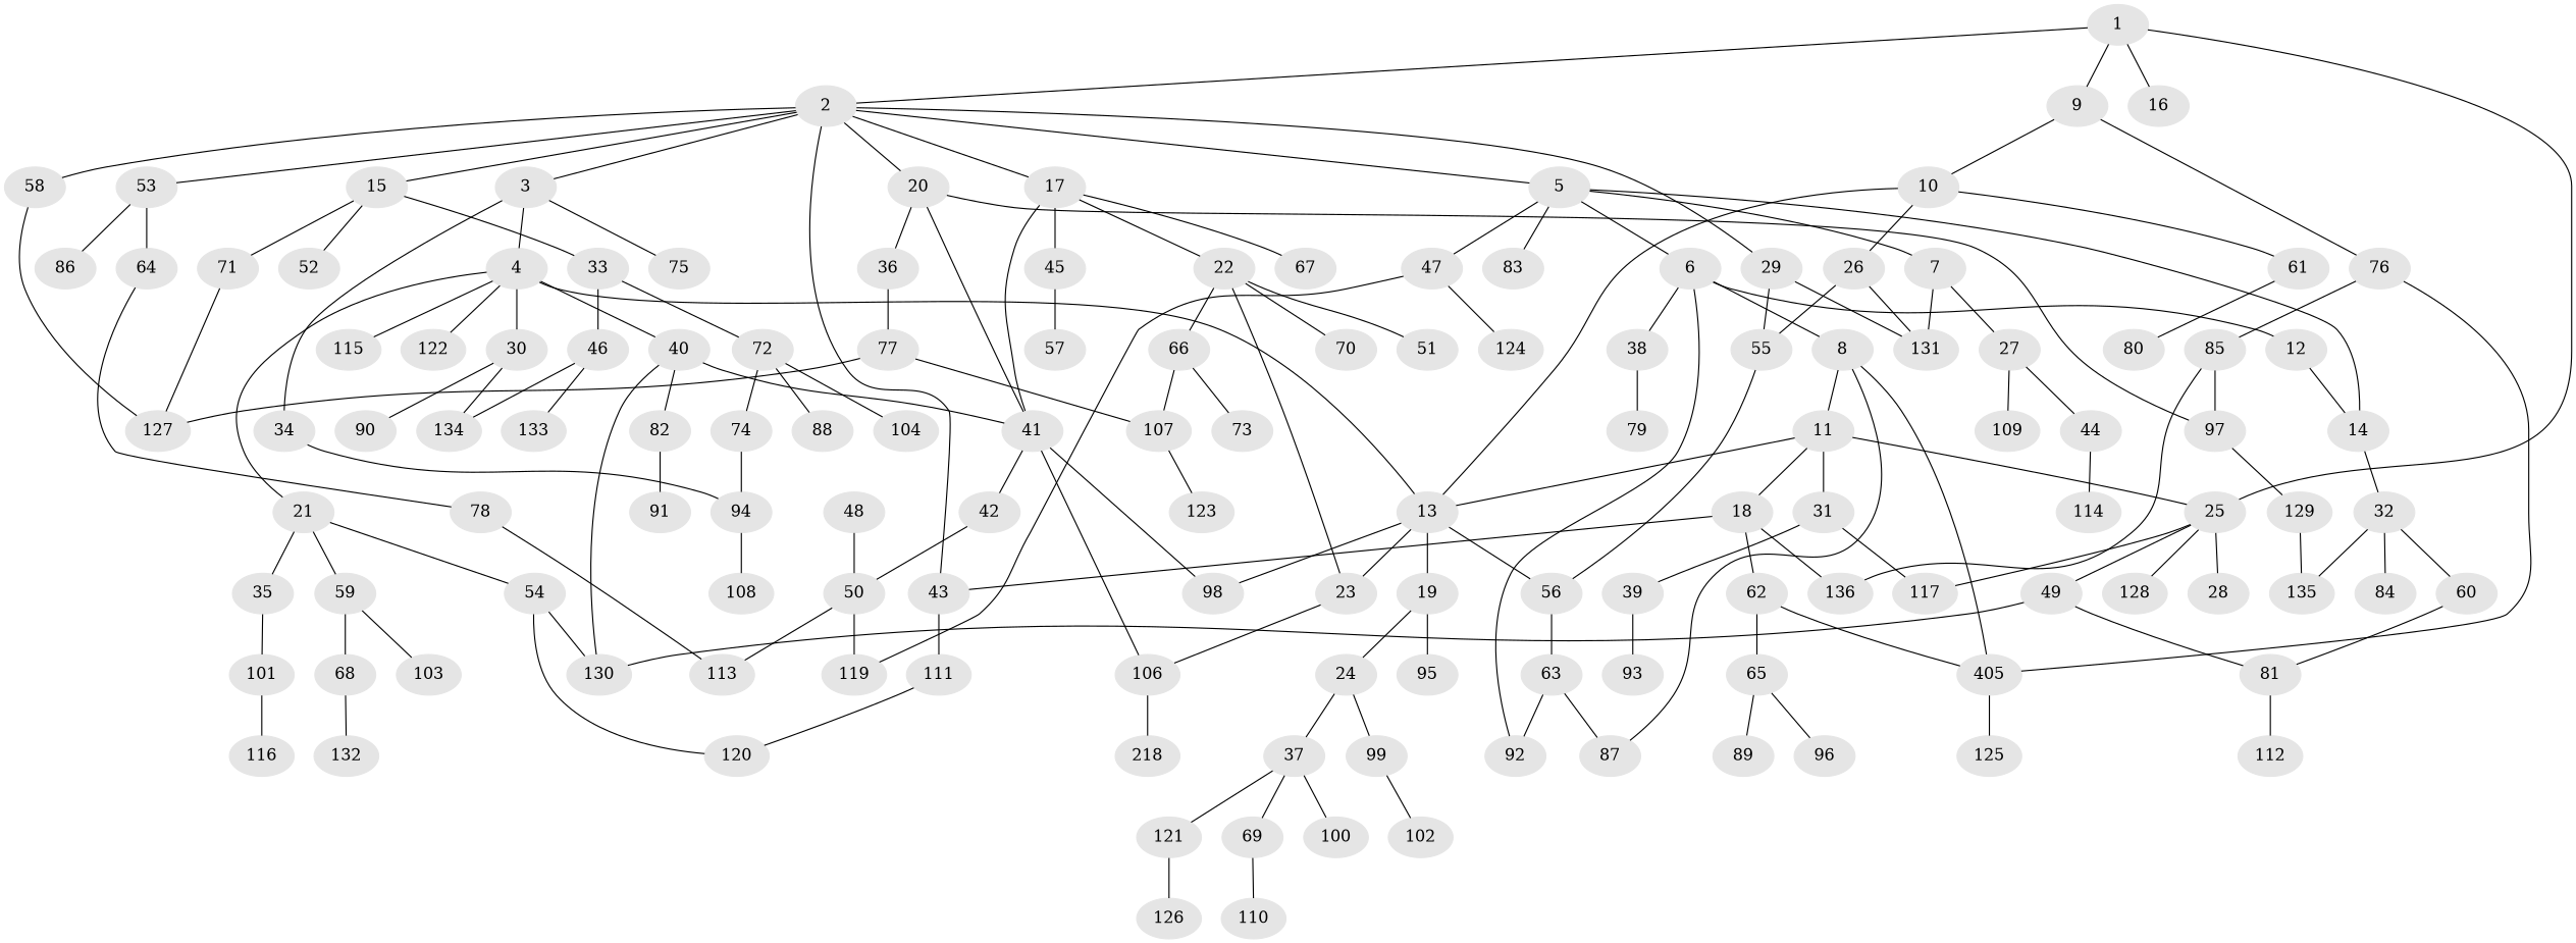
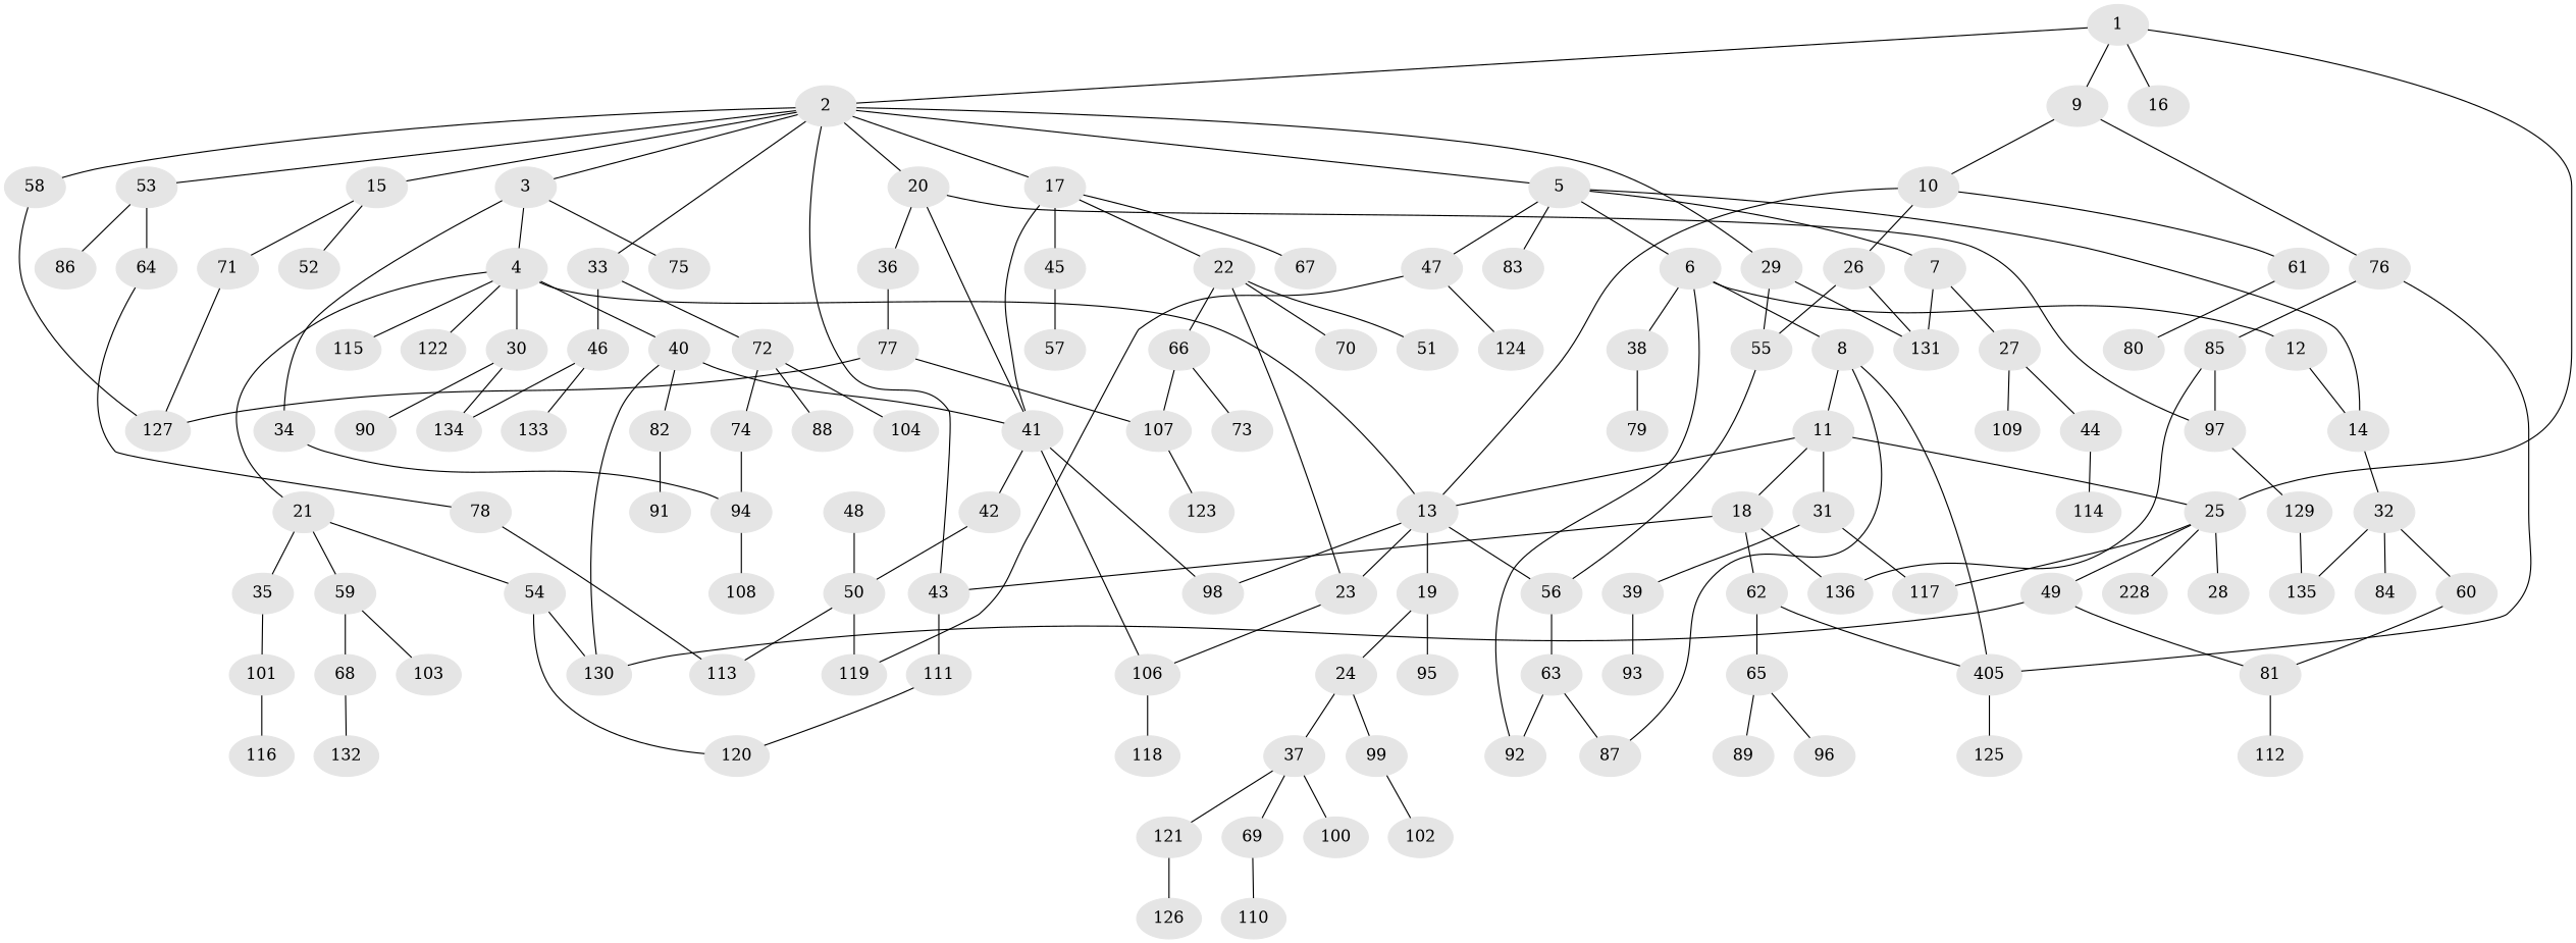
  graph {
    node [color=gray90 style=filled]
    1
    2
    9
    16
    25
    3
    5
    15
    17
    20
    29
    33
    43
    53
    58
    10
    76
    28
    49
    117
-   128
+   128 [label=228]
    4
    34
    75
    6
    7
    14
    47
    83
    52
    71
    22
    41
    45
    67
    36
    97
    131
    55
    46
    72
    111
    64
    86
    127
    13
    21
    30
    40
    115
    122
    94
    19
    23
    56
    98
    35
    54
    59
    90
    134
    82
    130
    8
    12
    38
    92
    27
    32
    119
    124
    11
    87
    n74 [label=405]
    79
    44
    109
    18
    31
    125
    26
    61
    85
    80
    62
    136
    39
    24
    95
    106
    63
    60
    84
    135
    51
    66
    70
    42
    57
    48
    50
    65
    37
    99
    77
    129
    101
    120
    68
    103
    73
    107
-   118 [label=218]
+   118
    69
    100
    121
    102
    81
    114
    93
    133
    74
    88
    104
    108
    116
    110
    126
    91
    113
    112
    78
    132
    89
    96
    123
    1 -- 2
    1 -- 9
    1 -- 16
    1 -- 25
    2 -- 3
    2 -- 5
    2 -- 15
    2 -- 17
    2 -- 20
    2 -- 29
-   15 -- 33
+   2 -- 33
    2 -- 43
    2 -- 53
    2 -- 58
    9 -- 10
    9 -- 76
    25 -- 28
    25 -- 49
    25 -- 117
    25 -- 128
    3 -- 4
    3 -- 34
    3 -- 75
    5 -- 6
    5 -- 7
    5 -- 14
    5 -- 47
    5 -- 83
    15 -- 52
    15 -- 71
    17 -- 22
    17 -- 41
    17 -- 45
    17 -- 67
    20 -- 41
    20 -- 36
    20 -- 97
    29 -- 131
    29 -- 55
    33 -- 46
    33 -- 72
    43 -- 111
    53 -- 64
    53 -- 86
    58 -- 127
    10 -- 13
    10 -- 26
    10 -- 61
    76 -- n74
    76 -- 85
    49 -- 130
    49 -- 81
    4 -- 13
    4 -- 21
    4 -- 30
    4 -- 40
    4 -- 115
    4 -- 122
    34 -- 94
    6 -- 8
    6 -- 12
    6 -- 38
    6 -- 92
    7 -- 131
    7 -- 27
    14 -- 32
    47 -- 119
    47 -- 124
    71 -- 127
    22 -- 23
    22 -- 51
    22 -- 66
    22 -- 70
    41 -- 98
    41 -- 106
    41 -- 42
    45 -- 57
    36 -- 77
    97 -- 129
    55 -- 56
    46 -- 134
    46 -- 133
    72 -- 74
    72 -- 88
    72 -- 104
    111 -- 120
    64 -- 78
    13 -- 19
    13 -- 23
    13 -- 56
    13 -- 98
    21 -- 35
    21 -- 54
    21 -- 59
    30 -- 90
    30 -- 134
    40 -- 41
    40 -- 82
    40 -- 130
    94 -- 108
    19 -- 24
    19 -- 95
    23 -- 106
    56 -- 63
    35 -- 101
    54 -- 130
    54 -- 120
    59 -- 68
    59 -- 103
    82 -- 91
    8 -- 11
    8 -- 87
    8 -- n74
    12 -- 14
    38 -- 79
    27 -- 44
    27 -- 109
    32 -- 60
    32 -- 84
    32 -- 135
    11 -- 25
    11 -- 13
    11 -- 18
    11 -- 31
    n74 -- 125
    44 -- 114
    18 -- 43
    18 -- 62
    18 -- 136
    31 -- 117
    31 -- 39
    26 -- 131
    26 -- 55
    61 -- 80
    85 -- 97
    85 -- 136
    62 -- n74
    62 -- 65
    39 -- 93
    24 -- 37
    24 -- 99
    106 -- 118
    63 -- 92
    63 -- 87
    60 -- 81
    66 -- 73
    66 -- 107
    42 -- 50
    48 -- 50
    50 -- 119
    50 -- 113
    65 -- 89
    65 -- 96
    37 -- 69
    37 -- 100
    37 -- 121
    99 -- 102
    77 -- 127
    77 -- 107
    129 -- 135
    101 -- 116
    68 -- 132
    107 -- 123
    69 -- 110
    121 -- 126
    81 -- 112
    74 -- 94
    78 -- 113
  }
